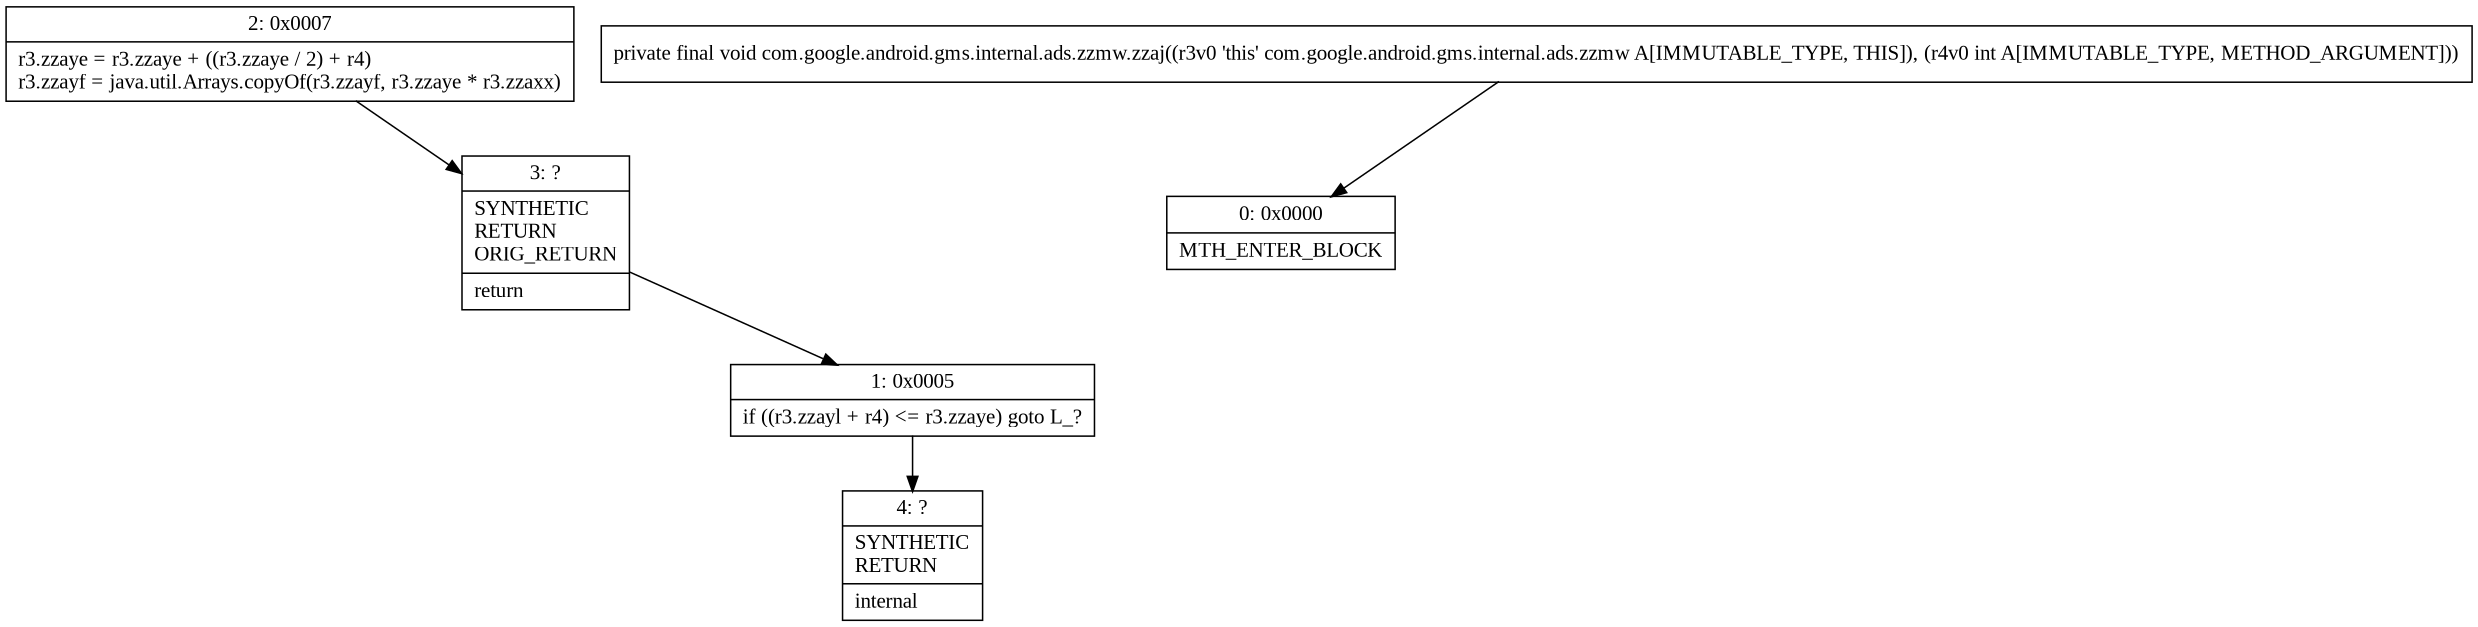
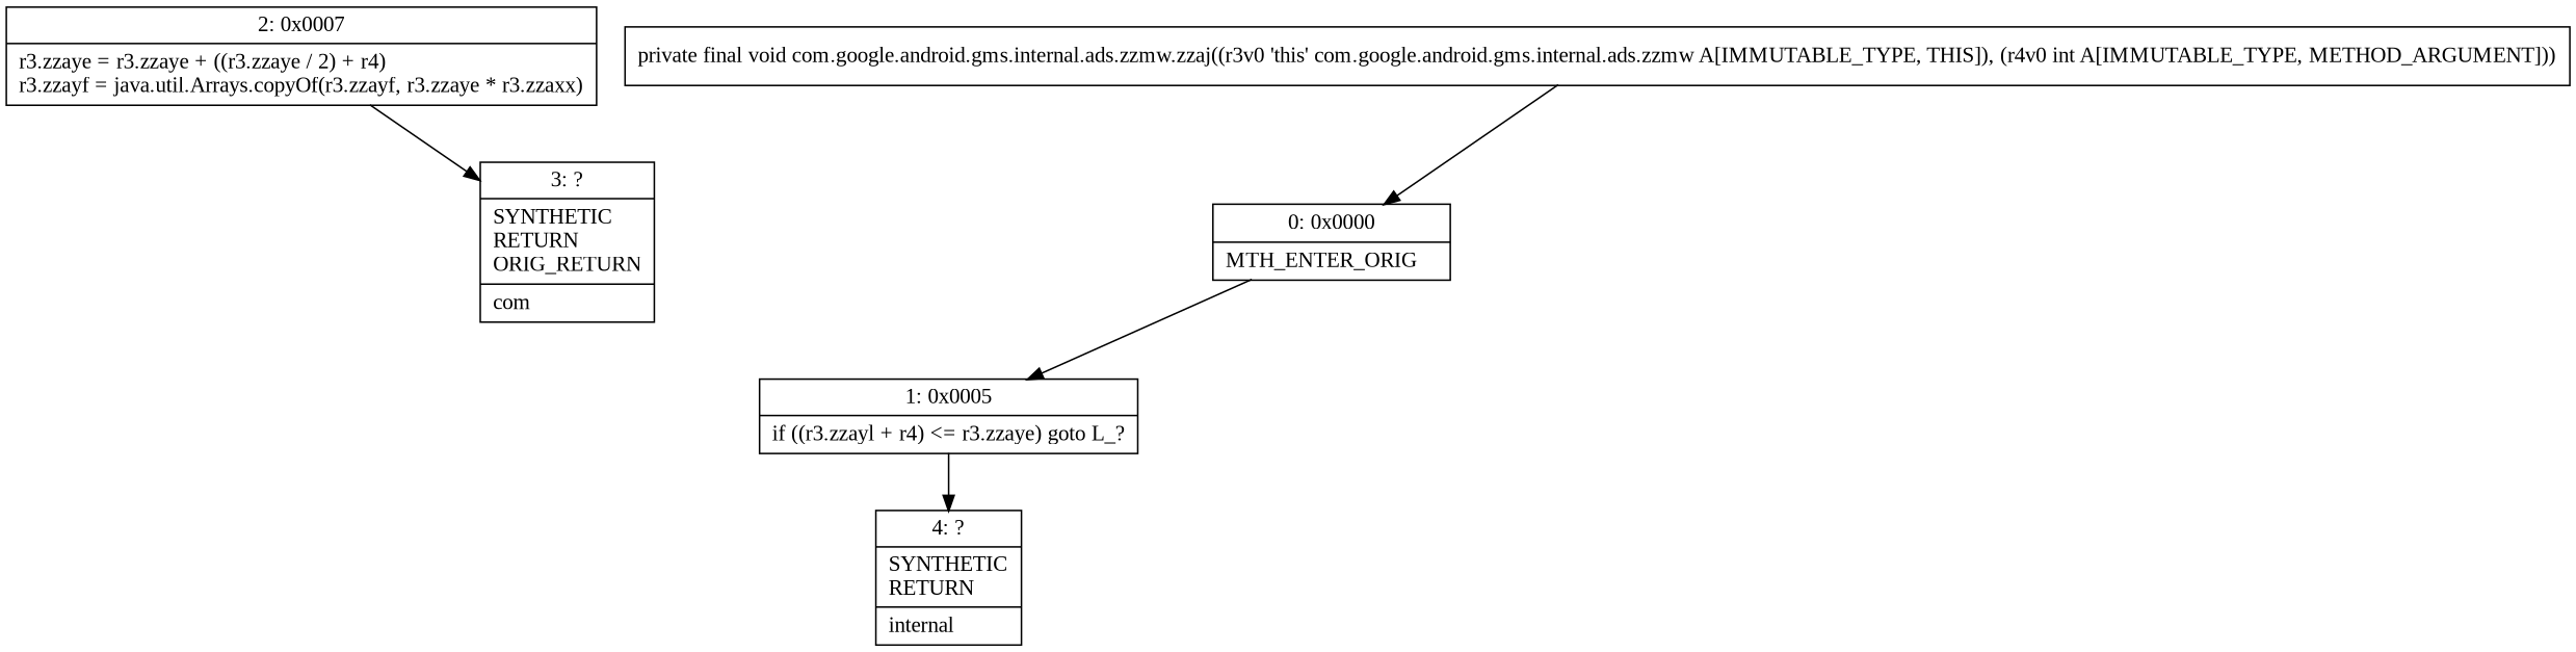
  digraph {
    fontname="Liberation Serif"
    node [fontname="Liberation Serif" shape=record]
    edge [fontname="Liberation Serif"]
-   n1 [label="{0\:\ 0x0000|MTH_ENTER_BLOCK\l}"]
+   n1 [label="{0\:\ 0x0000|MTH_ENTER_ORIG\l}"]
    n2 [label="{1\:\ 0x0005|if ((r3.zzayl + r4) \<= r3.zzaye) goto L_?\l}"]
    n3 [label="{4\:\ ?|SYNTHETIC\lRETURN\l|internal\l}"]
    n4 [label="{2\:\ 0x0007|r3.zzaye = r3.zzaye + ((r3.zzaye \/ 2) + r4)\lr3.zzayf = java.util.Arrays.copyOf(r3.zzayf, r3.zzaye * r3.zzaxx)\l}"]
-   n5 [label="{3\:\ ?|SYNTHETIC\lRETURN\lORIG_RETURN\l|return\l}"]
+   n5 [label="{3\:\ ?|SYNTHETIC\lRETURN\lORIG_RETURN\l|com\l}"]
    n6 [label="{private final void com.google.android.gms.internal.ads.zzmw.zzaj((r3v0 'this' com.google.android.gms.internal.ads.zzmw A[IMMUTABLE_TYPE, THIS]), (r4v0 int A[IMMUTABLE_TYPE, METHOD_ARGUMENT])) }"]
-   n5 -> n2
+   n1 -> n2
    n2 -> n3
    n4 -> n5
    n6 -> n1
  }
